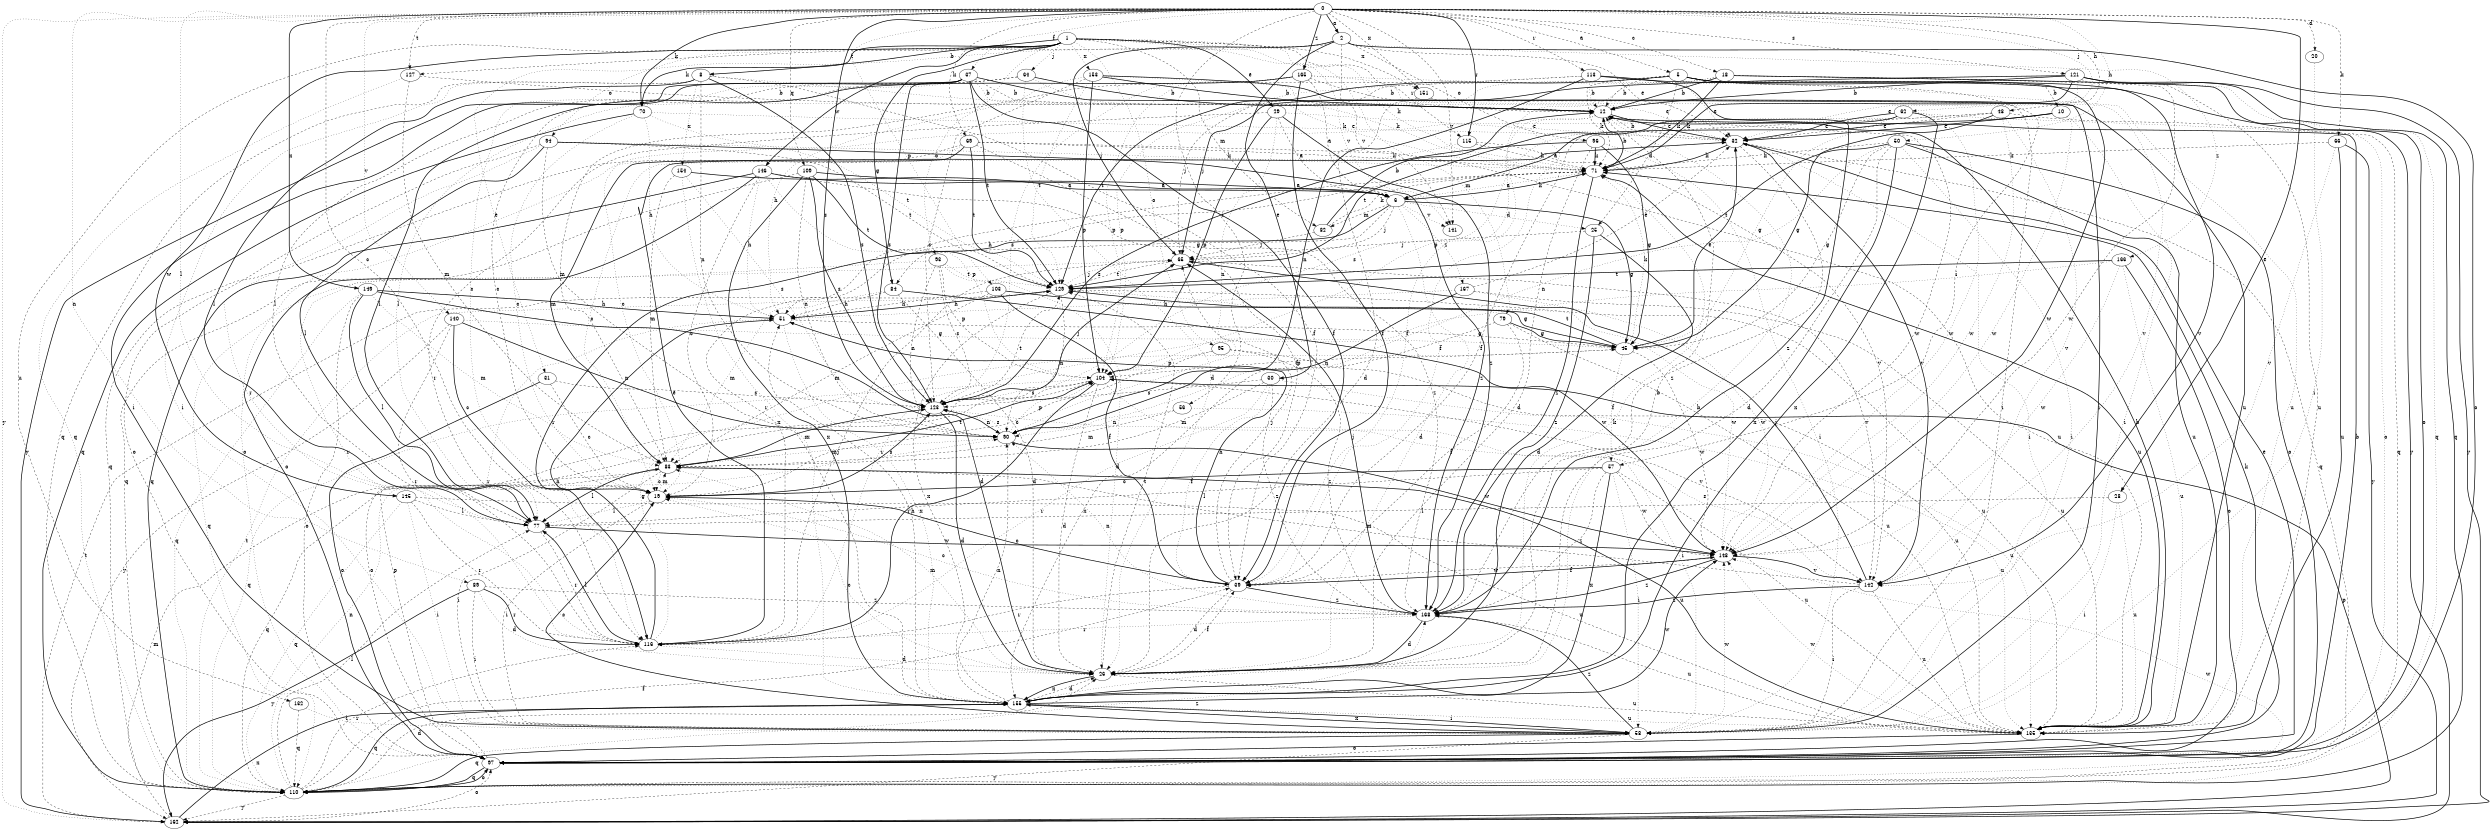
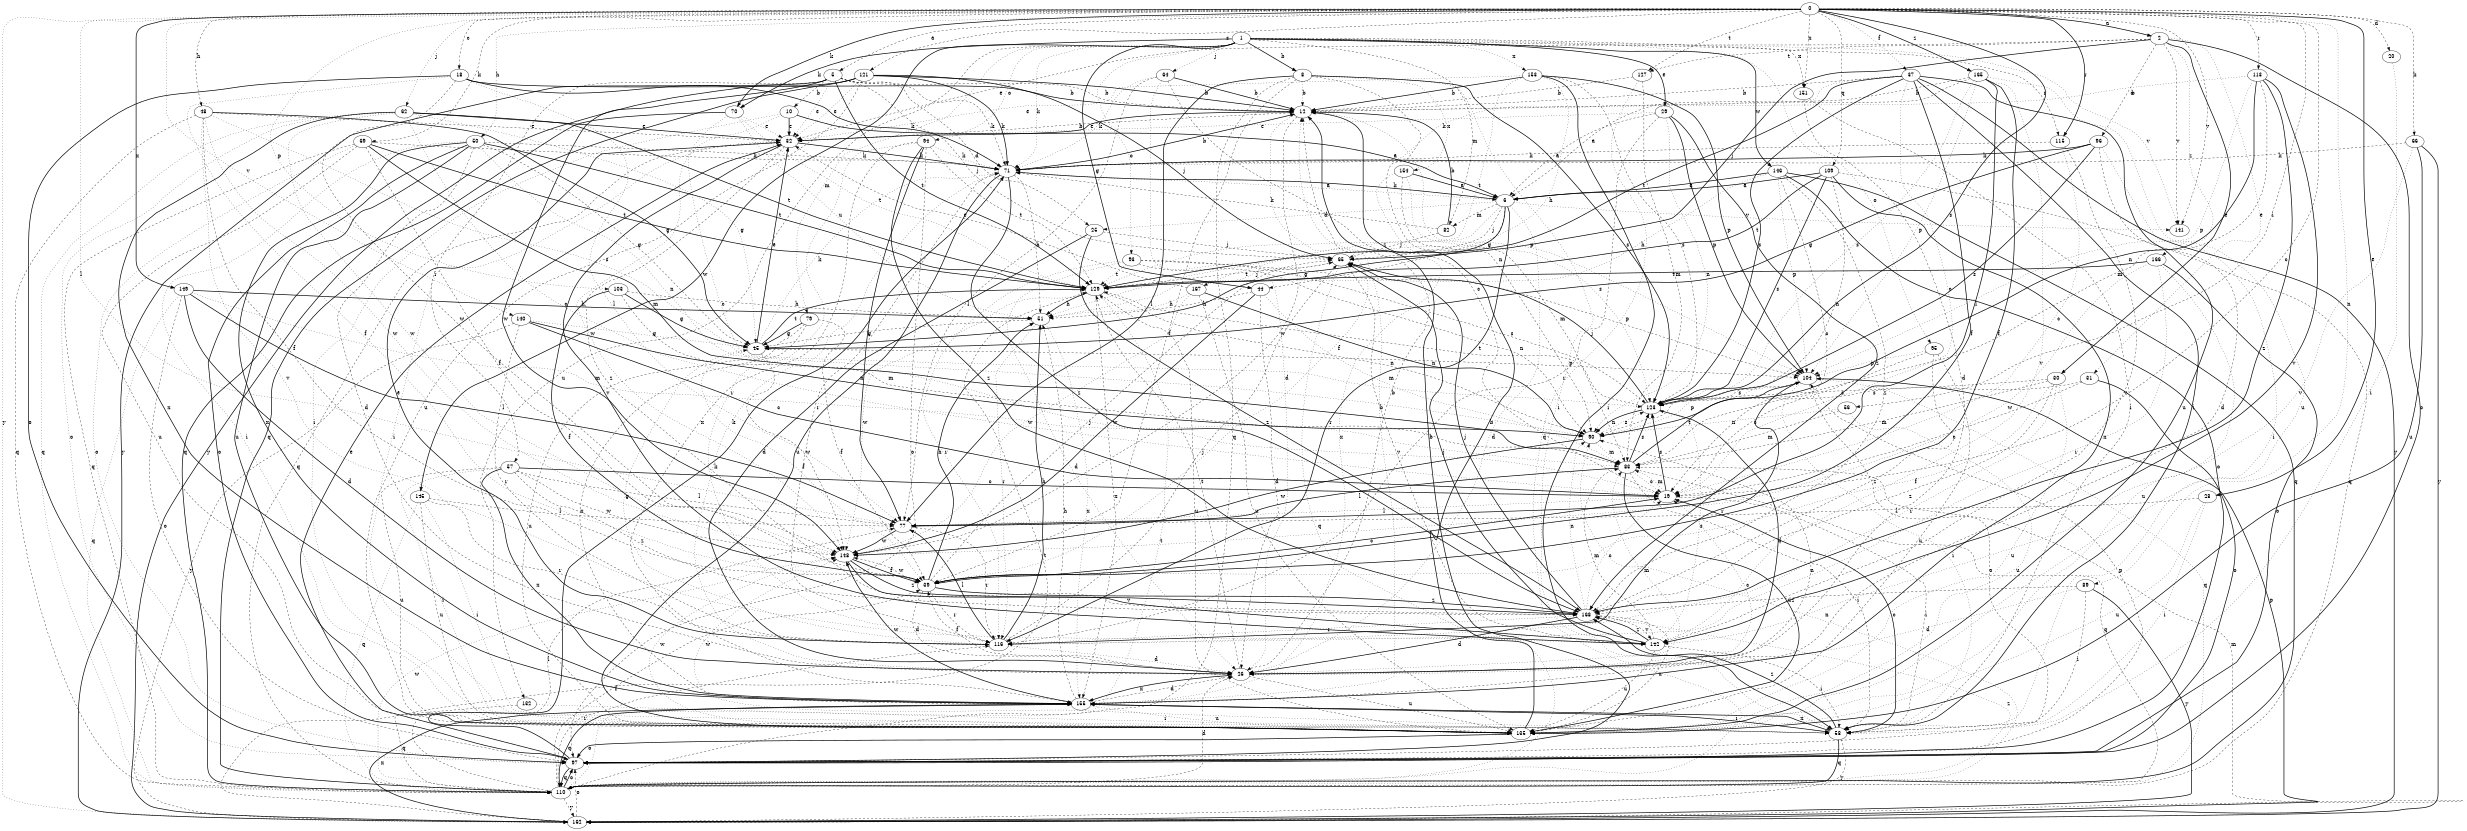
  strict digraph {
    fontname="DejaVu Serif"
    node [fontname="DejaVu Serif"]
    edge [fontname="DejaVu Serif" style=dashed]
    0
    2
    5
    18
    19
    20
    28
    37
    48
    50
    56
    62
    66
    69
    70
    77
    89
    103
    109
    113
    115
    121
    123
    127
    140
    141
    149
    151
    162
    165
    30
    31
    32
    65
    96
    97
    166
    71
    10
    12
    25
    57
    129
    148
    39
    110
    58
    83
    135
    45
    142
    26
    90
    155
    51
    116
    168
    6
    104
    1
    8
    29
-   44 [label=84]
+   44
    64
    79
    82
    93
    94
    95
    132
    145
    146
    153
    154
    167
    0 -> 2 [label=a style=bold]
    0 -> 5 [label=a]
    0 -> 18 [label=c]
    0 -> 19 [label=c]
    0 -> 20 [label=d]
    0 -> 28 [label=e style=bold]
    0 -> 37 [label=f style=dotted]
    0 -> 48 [label=h]
    0 -> 50 [label=h style=dotted]
    0 -> 56 [label=i]
    0 -> 62 [label=j style=dotted]
    0 -> 66 [label=k]
    0 -> 69 [label=k]
    0 -> 70 [label=k style=bold]
    0 -> 77 [label=l style=dotted]
    0 -> 89 [label=n style=dotted]
    0 -> 103 [label=p style=dotted]
    0 -> 109 [label=q]
    0 -> 113 [label=r]
    0 -> 115 [label=r style=bold]
    0 -> 121 [label=s]
    0 -> 123 [label=s style=bold]
    0 -> 127 [label=t]
    0 -> 140 [label=v style=dotted]
    0 -> 141 [label=v]
    0 -> 149 [label=x style=bold]
    0 -> 151 [label=x]
    0 -> 162 [label=y style=dotted]
    0 -> 165 [label=z style=bold]
    2 -> 127 [label=t]
    2 -> 141 [label=v]
    2 -> 30 [label=e style=bold]
    2 -> 31 [label=e style=dotted]
    2 -> 32 [label=e]
    2 -> 65 [label=j style=bold]
    2 -> 96 [label=o]
    2 -> 97 [label=o style=bold]
    2 -> 166 [label=z style=dotted]
    5 -> 162 [label=y style=bold]
    5 -> 32 [label=e style=dotted]
    5 -> 65 [label=j]
    5 -> 71 [label=k]
    5 -> 10 [label=b]
    5 -> 12 [label=b]
    5 -> 25 [label=d]
    5 -> 57 [label=i]
    5 -> 129 [label=t style=bold]
    5 -> 148 [label=w style=bold]
    18 -> 77 [label=l style=dotted]
    18 -> 97 [label=o style=bold]
    18 -> 71 [label=k style=bold]
    18 -> 12 [label=b style=bold]
    18 -> 148 [label=w]
    18 -> 39 [label=f style=dotted]
-   18 -> 110 [label=q style=dotted]
+   62 -> 110 [label=q style=dotted]
    19 -> 77 [label=l style=dotted]
    19 -> 123 [label=s style=bold]
    19 -> 58 [label=i]
    19 -> 83 [label=m style=dotted]
    20 -> 58 [label=i style=dotted]
    28 -> 77 [label=l]
    28 -> 58 [label=i style=dotted]
    28 -> 135 [label=u style=dotted]
    37 -> 19 [label=c style=dotted]
    37 -> 123 [label=s style=bold]
    37 -> 162 [label=y style=bold]
    37 -> 71 [label=k style=dotted]
    37 -> 12 [label=b]
    37 -> 129 [label=t style=bold]
    37 -> 39 [label=f style=bold]
    37 -> 58 [label=i style=bold]
    37 -> 135 [label=u style=bold]
    48 -> 123 [label=s style=dotted]
    48 -> 32 [label=e]
    48 -> 148 [label=w style=dotted]
    48 -> 39 [label=f]
    48 -> 110 [label=q]
    48 -> 45 [label=g style=bold]
    48 -> 142 [label=v style=dotted]
    50 -> 97 [label=o style=bold]
    50 -> 71 [label=k]
    50 -> 129 [label=t style=bold]
    50 -> 58 [label=i style=dotted]
    50 -> 135 [label=u style=bold]
    50 -> 45 [label=g]
    50 -> 26 [label=d]
    50 -> 90 [label=n style=dotted]
    50 -> 155 [label=x style=bold]
    56 -> 83 [label=m]
    56 -> 135 [label=u style=dotted]
    56 -> 90 [label=n style=dotted]
    62 -> 19 [label=c style=dotted]
    62 -> 32 [label=e style=bold]
    62 -> 97 [label=o style=dotted]
    62 -> 129 [label=t style=bold]
    62 -> 148 [label=w style=dotted]
    62 -> 45 [label=g style=dotted]
    62 -> 155 [label=x style=bold]
    66 -> 162 [label=y style=bold]
    66 -> 71 [label=k]
    66 -> 135 [label=u style=bold]
    66 -> 142 [label=v style=dotted]
    69 -> 97 [label=o style=dotted]
    69 -> 71 [label=k]
    69 -> 129 [label=t style=bold]
    69 -> 39 [label=f]
    69 -> 110 [label=q]
    69 -> 83 [label=m style=bold]
    69 -> 135 [label=u]
    70 -> 19 [label=c style=dotted]
    70 -> 32 [label=e style=dotted]
    70 -> 129 [label=t style=dotted]
    70 -> 110 [label=q style=bold]
-   70 -> 51 [label=h style=dotted]
+   70 -> 51 [label=u style=dotted]
    77 -> 148 [label=w style=bold]
    77 -> 116 [label=r]
    89 -> 162 [label=y style=bold]
    89 -> 58 [label=i]
    89 -> 26 [label=d style=dotted]
-   89 -> 116 [label=r style=bold]
    89 -> 168 [label=z]
    103 -> 39 [label=f style=bold]
    103 -> 83 [label=m]
    103 -> 45 [label=g style=bold]
    103 -> 51 [label=h]
    109 -> 123 [label=s style=bold]
    109 -> 129 [label=t style=bold]
    109 -> 110 [label=q]
    109 -> 90 [label=n]
    109 -> 155 [label=x style=bold]
    109 -> 6 [label=a style=bold]
    113 -> 12 [label=b style=dotted]
    113 -> 83 [label=m]
    113 -> 142 [label=v style=bold]
    113 -> 90 [label=n style=bold]
    113 -> 168 [label=z style=bold]
    113 -> 104 [label=p style=dotted]
    115 -> 19 [label=c style=dotted]
    115 -> 71 [label=k]
    115 -> 142 [label=v]
    121 -> 162 [label=y style=bold]
    121 -> 32 [label=e style=dotted]
    121 -> 65 [label=j style=bold]
    121 -> 71 [label=k style=bold]
    121 -> 12 [label=b style=bold]
    121 -> 110 [label=q style=bold]
    121 -> 135 [label=u]
    123 -> 65 [label=j style=bold]
    123 -> 129 [label=t]
    123 -> 26 [label=d style=bold]
    123 -> 90 [label=n style=bold]
    127 -> 12 [label=b]
    127 -> 110 [label=q style=dotted]
    127 -> 83 [label=m]
    140 -> 19 [label=c style=bold]
    140 -> 162 [label=y]
    140 -> 45 [label=g style=dotted]
    140 -> 90 [label=n style=bold]
    140 -> 116 [label=r]
    149 -> 77 [label=l style=bold]
    149 -> 97 [label=o]
    149 -> 110 [label=q style=dotted]
    149 -> 83 [label=m style=dotted]
    149 -> 26 [label=d style=bold]
    149 -> 51 [label=h style=bold]
    151 -> 58 [label=i]
    151 -> 26 [label=d]
    162 -> 97 [label=o]
    162 -> 129 [label=t]
    162 -> 83 [label=m]
    162 -> 155 [label=x style=bold]
    162 -> 104 [label=p style=bold]
    165 -> 77 [label=l style=bold]
    165 -> 123 [label=s style=dotted]
    165 -> 12 [label=b]
    165 -> 39 [label=f style=bold]
    165 -> 135 [label=u style=dotted]
    165 -> 142 [label=v style=dotted]
    165 -> 6 [label=a]
    165 -> 104 [label=p style=dotted]
    30 -> 123 [label=s]
    30 -> 39 [label=f style=dotted]
    30 -> 83 [label=m]
    30 -> 135 [label=u style=dotted]
    30 -> 116 [label=r style=dotted]
    30 -> 168 [label=z]
    31 -> 19 [label=c]
    31 -> 123 [label=s]
    31 -> 97 [label=o style=bold]
    32 -> 71 [label=k style=bold]
    32 -> 12 [label=b]
    32 -> 110 [label=q]
    32 -> 58 [label=i style=dotted]
    32 -> 142 [label=v style=bold]
    32 -> 168 [label=z]
    65 -> 129 [label=t]
    65 -> 110 [label=q style=dotted]
    65 -> 142 [label=v]
    96 -> 123 [label=s style=bold]
    96 -> 71 [label=k style=bold]
    96 -> 58 [label=i style=dotted]
    96 -> 45 [label=g style=bold]
    96 -> 26 [label=d]
    97 -> 32 [label=e style=bold]
    97 -> 71 [label=k style=bold]
    97 -> 12 [label=b style=bold]
    97 -> 110 [label=q style=bold]
    97 -> 104 [label=p]
    166 -> 97 [label=o style=bold]
    166 -> 129 [label=t style=bold]
    166 -> 148 [label=w style=dotted]
    166 -> 135 [label=u style=dotted]
    166 -> 116 [label=r style=dotted]
    71 -> 12 [label=b style=bold]
    71 -> 135 [label=u style=bold]
    71 -> 51 [label=h]
    71 -> 116 [label=r]
    71 -> 168 [label=z style=bold]
    71 -> 6 [label=a style=dotted]
    10 -> 32 [label=e style=bold]
    10 -> 148 [label=w style=dotted]
    10 -> 58 [label=i style=dotted]
    10 -> 6 [label=a style=bold]
    12 -> 32 [label=e style=bold]
    12 -> 148 [label=w]
    12 -> 39 [label=f style=dotted]
    12 -> 104 [label=p style=dotted]
    25 -> 65 [label=j]
    25 -> 26 [label=d style=bold]
    25 -> 168 [label=z style=bold]
    57 -> 19 [label=c style=bold]
    57 -> 77 [label=l]
    57 -> 148 [label=w]
    57 -> 58 [label=i style=dotted]
    57 -> 135 [label=u]
    57 -> 155 [label=x style=bold]
    57 -> 168 [label=z]
    129 -> 65 [label=j style=dotted]
    129 -> 148 [label=w style=dotted]
    129 -> 135 [label=u]
    129 -> 90 [label=n]
    129 -> 155 [label=x]
    129 -> 51 [label=h style=bold]
    148 -> 39 [label=f style=bold]
    148 -> 142 [label=v style=bold]
    148 -> 168 [label=z style=bold]
    39 -> 19 [label=c style=bold]
    39 -> 65 [label=j]
    39 -> 148 [label=w]
    39 -> 26 [label=d]
    39 -> 51 [label=h style=bold]
    39 -> 116 [label=r]
    39 -> 168 [label=z style=bold]
    110 -> 77 [label=l]
    110 -> 162 [label=y]
    110 -> 97 [label=o style=bold]
    110 -> 129 [label=t style=dotted]
    110 -> 148 [label=w style=dotted]
    110 -> 39 [label=f]
    110 -> 26 [label=d]
    110 -> 90 [label=n style=dotted]
    110 -> 116 [label=r]
    110 -> 168 [label=z style=dotted]
    58 -> 19 [label=c style=bold]
    58 -> 162 [label=y]
    58 -> 148 [label=w style=dotted]
    58 -> 110 [label=q style=bold]
    58 -> 155 [label=x style=bold]
    58 -> 168 [label=z style=bold]
    83 -> 19 [label=c style=dotted]
    83 -> 77 [label=l style=bold]
    83 -> 123 [label=s style=bold]
    83 -> 110 [label=q]
    83 -> 58 [label=i]
    83 -> 135 [label=u style=bold]
    83 -> 104 [label=t style=bold]
    135 -> 97 [label=o style=bold]
    135 -> 12 [label=b style=bold]
    135 -> 148 [label=w style=dotted]
    45 -> 32 [label=e style=bold]
    45 -> 71 [label=k style=dotted]
    45 -> 129 [label=t style=bold]
    45 -> 148 [label=w]
-   45 -> 57 [label=f style=dotted]
+   45 -> 39 [label=f style=dotted]
    45 -> 104 [label=p]
    142 -> 123 [label=s style=dotted]
    142 -> 65 [label=j style=bold]
    142 -> 58 [label=i]
    142 -> 83 [label=m]
    142 -> 135 [label=u]
    142 -> 168 [label=z style=bold]
    26 -> 19 [label=c style=dotted]
    26 -> 71 [label=k style=dotted]
    26 -> 12 [label=b]
    26 -> 129 [label=t]
    26 -> 39 [label=f]
    26 -> 83 [label=m style=dotted]
    26 -> 135 [label=u]
    26 -> 155 [label=x style=bold]
    90 -> 123 [label=s style=dotted]
    90 -> 148 [label=w style=bold]
    90 -> 83 [label=m style=dotted]
    90 -> 104 [label=p style=dotted]
    155 -> 12 [label=b style=dotted]
    155 -> 148 [label=w style=bold]
    155 -> 110 [label=q style=bold]
    155 -> 58 [label=i style=bold]
    155 -> 135 [label=u style=dotted]
    155 -> 26 [label=d]
    155 -> 90 [label=n]
    155 -> 51 [label=h]
    51 -> 45 [label=g]
    51 -> 155 [label=x style=dotted]
    51 -> 116 [label=r style=dotted]
    116 -> 77 [label=l style=bold]
    116 -> 32 [label=e style=bold]
    116 -> 65 [label=j]
    116 -> 45 [label=g style=dotted]
    116 -> 26 [label=d style=dotted]
    116 -> 51 [label=h style=bold]
    168 -> 19 [label=c style=dotted]
    168 -> 65 [label=j style=bold]
    168 -> 135 [label=u]
-   104 -> 142 [label=v]
+   168 -> 142 [label=v]
    168 -> 26 [label=d style=bold]
    168 -> 90 [label=n style=dotted]
    168 -> 116 [label=r style=dotted]
    6 -> 141 [label=v style=dotted]
    6 -> 65 [label=j]
    6 -> 71 [label=k style=bold]
    6 -> 25 [label=d style=dotted]
    6 -> 45 [label=g style=bold]
    6 -> 26 [label=d style=dotted]
    6 -> 116 [label=r style=bold]
    6 -> 44 [label=g]
    6 -> 82 [label=m]
    6 -> 167 [label=z style=dotted]
    104 -> 123 [label=s]
    104 -> 97 [label=o]
    104 -> 110 [label=q style=dotted]
    104 -> 58 [label=i style=dotted]
-   104 -> 26 [label=d]
    104 -> 116 [label=r style=bold]
    1 -> 70 [label=k style=bold]
    1 -> 115 [label=r]
    1 -> 141 [label=v style=dotted]
    1 -> 151 [label=x]
    1 -> 71 [label=k style=dotted]
    1 -> 8 [label=b style=bold]
    1 -> 29 [label=e style=bold]
    1 -> 44 [label=g style=bold]
    1 -> 64 [label=j style=dotted]
    1 -> 79 [label=m style=dotted]
    1 -> 82 [label=m]
    1 -> 93 [label=o style=dotted]
    1 -> 94 [label=o style=dotted]
    1 -> 95 [label=o style=dotted]
    1 -> 132 [label=u]
    1 -> 145 [label=w style=bold]
    1 -> 146 [label=w style=bold]
    1 -> 153 [label=x style=dotted]
    8 -> 77 [label=l style=bold]
    8 -> 123 [label=s style=bold]
    8 -> 12 [label=b style=dotted]
    8 -> 39 [label=f]
    8 -> 110 [label=q]
    8 -> 58 [label=i style=dotted]
    8 -> 90 [label=n]
    8 -> 154 [label=x style=dotted]
    29 -> 32 [label=e style=dotted]
    29 -> 90 [label=n style=dotted]
    29 -> 116 [label=r]
    29 -> 168 [label=z style=bold]
    29 -> 6 [label=a]
    29 -> 104 [label=p style=bold]
    44 -> 148 [label=w style=bold]
    44 -> 83 [label=m style=dotted]
    44 -> 26 [label=d]
    44 -> 51 [label=h]
    64 -> 19 [label=c]
    64 -> 77 [label=l]
    64 -> 71 [label=k style=dotted]
    64 -> 12 [label=b style=bold]
    64 -> 26 [label=d style=dotted]
    79 -> 39 [label=f]
    79 -> 135 [label=u]
    79 -> 45 [label=g style=bold]
    79 -> 155 [label=x]
    82 -> 65 [label=j]
    82 -> 71 [label=k]
    82 -> 12 [label=b style=bold]
    93 -> 123 [label=s]
    93 -> 129 [label=t style=dotted]
    93 -> 26 [label=d style=dotted]
    93 -> 90 [label=n]
    93 -> 116 [label=r style=dotted]
    93 -> 104 [label=p]
    94 -> 77 [label=l style=bold]
    94 -> 97 [label=o]
    94 -> 71 [label=k style=dotted]
    94 -> 129 [label=t]
    94 -> 155 [label=x]
    94 -> 116 [label=r style=dotted]
    94 -> 168 [label=z style=bold]
    95 -> 19 [label=c]
    95 -> 135 [label=u]
    95 -> 168 [label=z]
    95 -> 104 [label=p style=dotted]
    132 -> 110 [label=q]
    132 -> 58 [label=i style=dotted]
    145 -> 77 [label=l]
    145 -> 110 [label=q style=dotted]
    145 -> 58 [label=i style=dotted]
    145 -> 135 [label=u]
    145 -> 116 [label=r]
    146 -> 19 [label=c]
    146 -> 97 [label=o style=bold]
    146 -> 110 [label=q style=bold]
    146 -> 51 [label=h style=dotted]
    146 -> 168 [label=z]
    146 -> 6 [label=a style=bold]
    146 -> 104 [label=p style=dotted]
    153 -> 123 [label=s]
    153 -> 32 [label=e style=dotted]
    153 -> 12 [label=b style=bold]
    153 -> 129 [label=t style=dotted]
    153 -> 58 [label=i style=bold]
    153 -> 51 [label=h style=dotted]
    153 -> 104 [label=p style=bold]
    154 -> 123 [label=s style=dotted]
    154 -> 83 [label=m]
    154 -> 155 [label=x style=dotted]
    154 -> 6 [label=a style=bold]
    167 -> 32 [label=e]
    167 -> 148 [label=w style=dotted]
    167 -> 135 [label=u]
    167 -> 90 [label=n style=bold]
    167 -> 51 [label=h style=dotted]
  }
